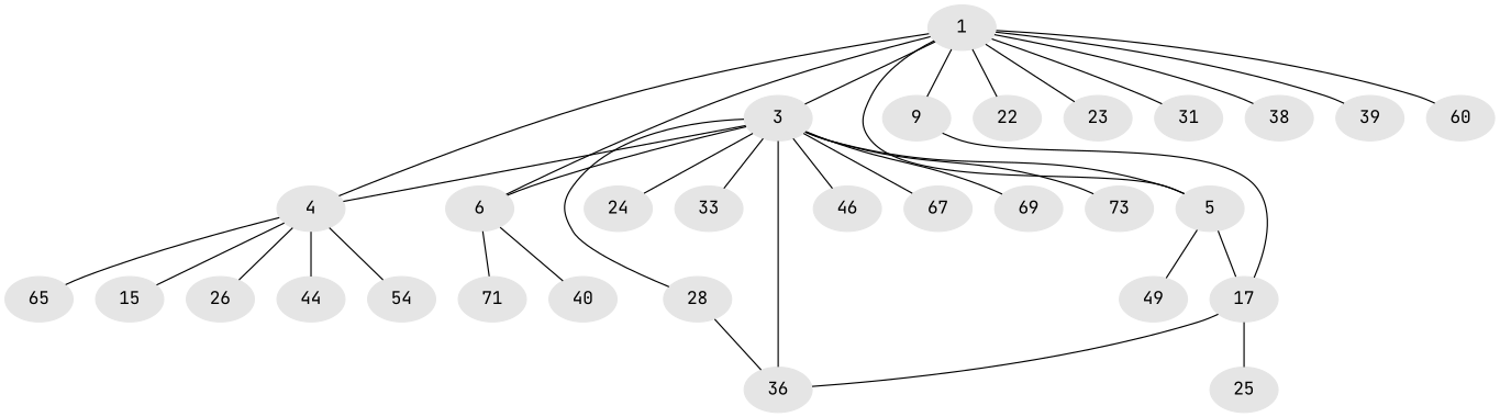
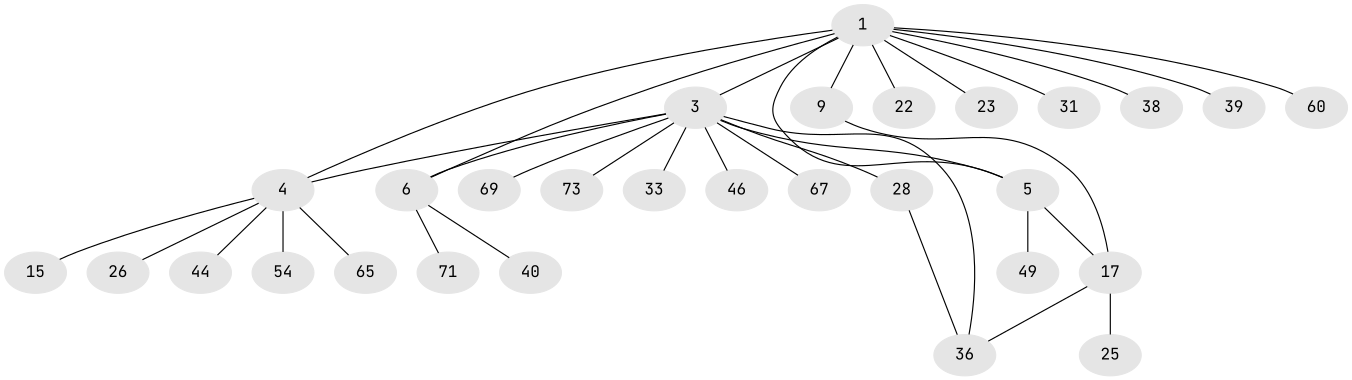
  graph {
    fontname="JetBrains Mono"
    node [color=gray90 fontname="JetBrains Mono" style=filled]
    edge [fontname="JetBrains Mono"]
    1 [super="+10+2+16"]
    3
    4
    5 [super="+8+20+7"]
    6 [super="+30+27+37"]
    9
    22 [super="+57"]
    23
    31 [super="+42"]
    38 [super="+47+48"]
    39
    60 [super="+74"]
-   24 [super="+55"]
    28 [super="+45"]
    33
    36 [super="+63+71"]
    46 [super="+70"]
    67
    69
    73
    15
    26 [super="+41"]
    44
    54
    65
    17 [super="+19+53+21"]
    49
    n28 [label=71]
    40 [super="+43"]
    25
    1 -- 3 [weight=2]
    1 -- 4
    1 -- 5
    1 -- 6
    1 -- 9
    1 -- 22
    1 -- 23
    1 -- 31
    1 -- 38
    1 -- 39
    1 -- 60
    3 -- 4
    3 -- 5
    3 -- 6
-   3 -- 24
    3 -- 28
    3 -- 33
    3 -- 36
    3 -- 46
    3 -- 67
    3 -- 69
    3 -- 73
    4 -- 15
    4 -- 26
    4 -- 44
    4 -- 54
    4 -- 65
    5 -- 17
    5 -- 49
    6 -- n28
    6 -- 40
    9 -- 17
    28 -- 36
    17 -- 36
    17 -- 25
  }
